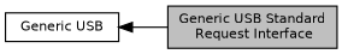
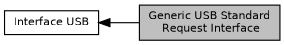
  digraph {
    rankdir=LR
    node [color=black fontname=Helvetica fontsize=10 shape=record style=filled]
    n1 [fillcolor=grey75 fontcolor=black height=0.2 label="Generic USB Standard\l Request Interface" width=0.4]
-   n2 [fillcolor=white height=0.2 label="Generic USB" width=0.4]
+   n2 [fillcolor=white height=0.2 label="Interface USB" width=0.4]
    n2 -> n1 [dir=back fontname=Helvetica fontsize=10 labelfontname=Helvetica labelfontsize=10 shape=plaintext style=solid]
  }
